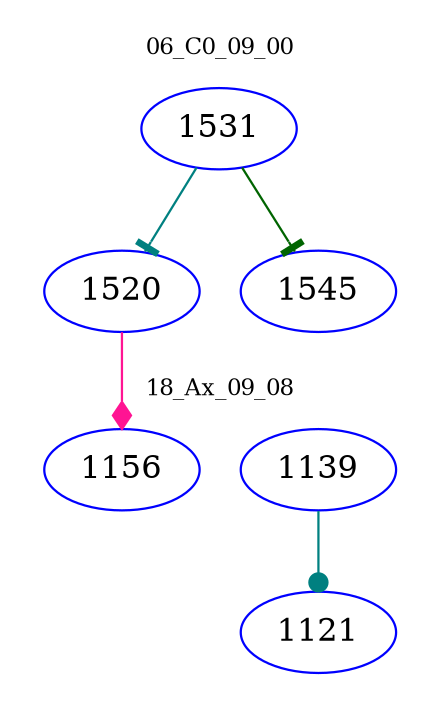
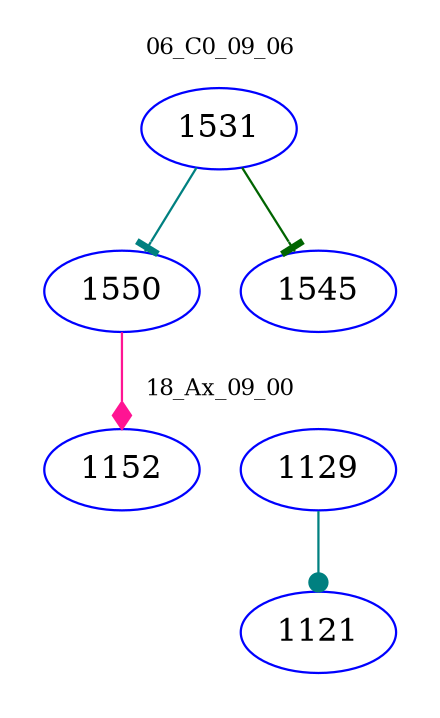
  digraph {
    node [color=blue]
    edge [arrowhead=tee color=teal]
-   n1 [label=1139]
+   n1 [label=1129]
    n2 [label=1121]
-   n3 [label=1156]
+   n3 [label=1152]
    n4 [label=1531]
-   n5 [label=1520]
+   n5 [label=1550]
    n6 [label=1545]
    subgraph cluster_1 {
      color=white
      fontsize=10
-     label="18_Ax_09_08"
+     label="18_Ax_09_00"
      n1
      n2
      n3
    }
    subgraph cluster_2 {
      color=white
      fontsize=10
-     label="06_C0_09_00"
+     label="06_C0_09_06"
      n4
      n5
      n6
    }
    n1 -> n2 [arrowhead=dot]
    n4 -> n5
    n4 -> n6 [color=darkgreen]
    n5 -> n3 [arrowhead=diamond color=deeppink]
  }
